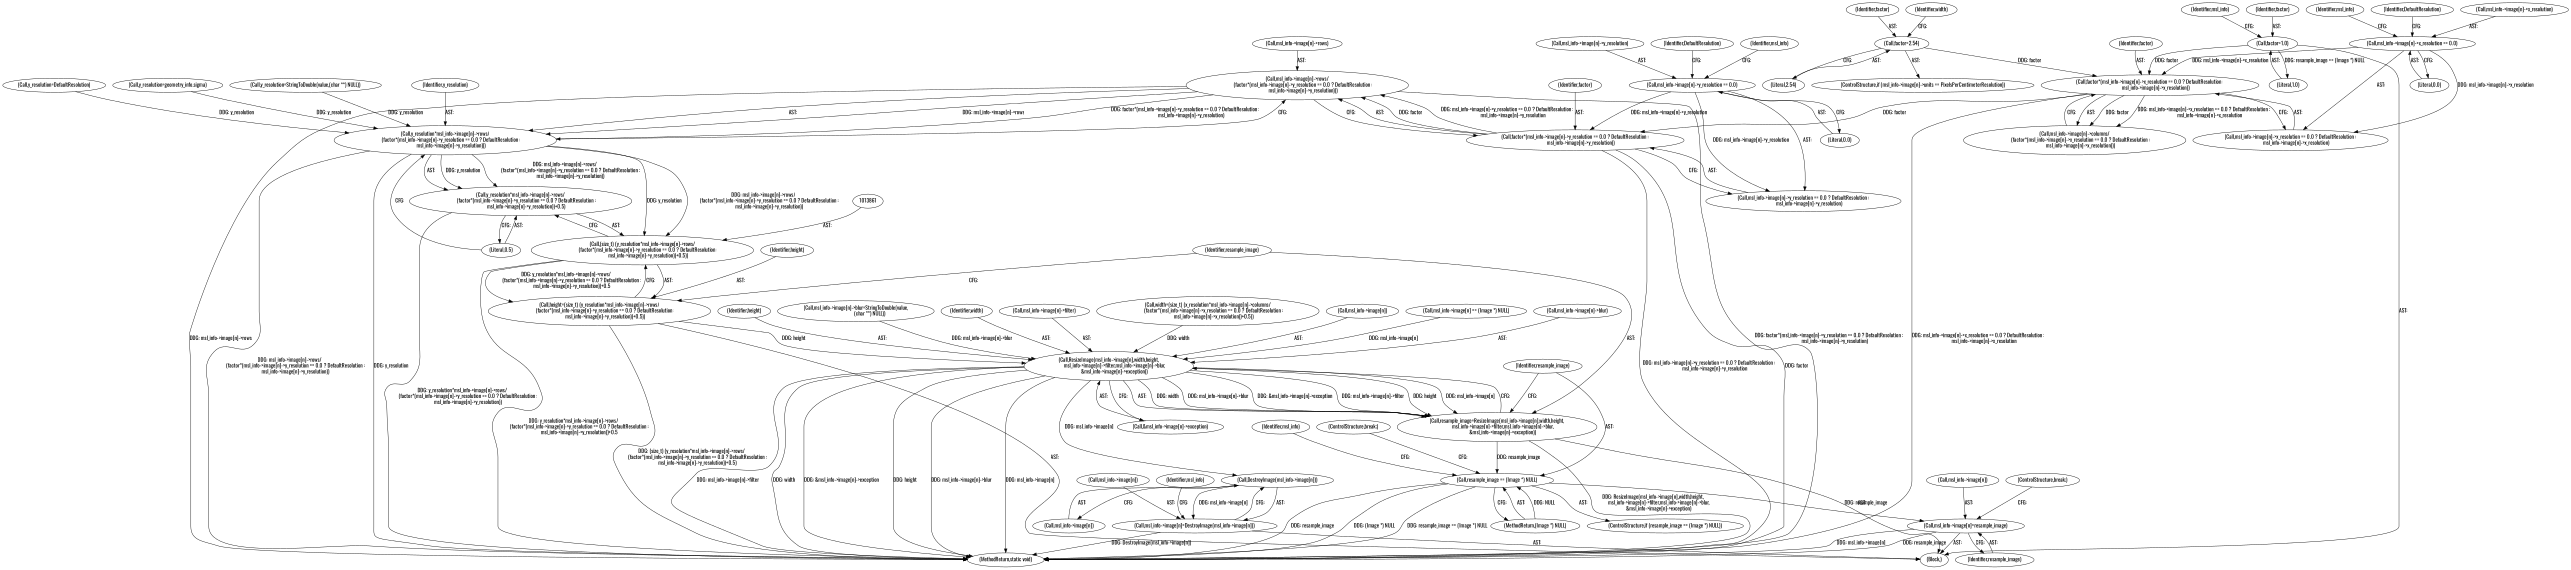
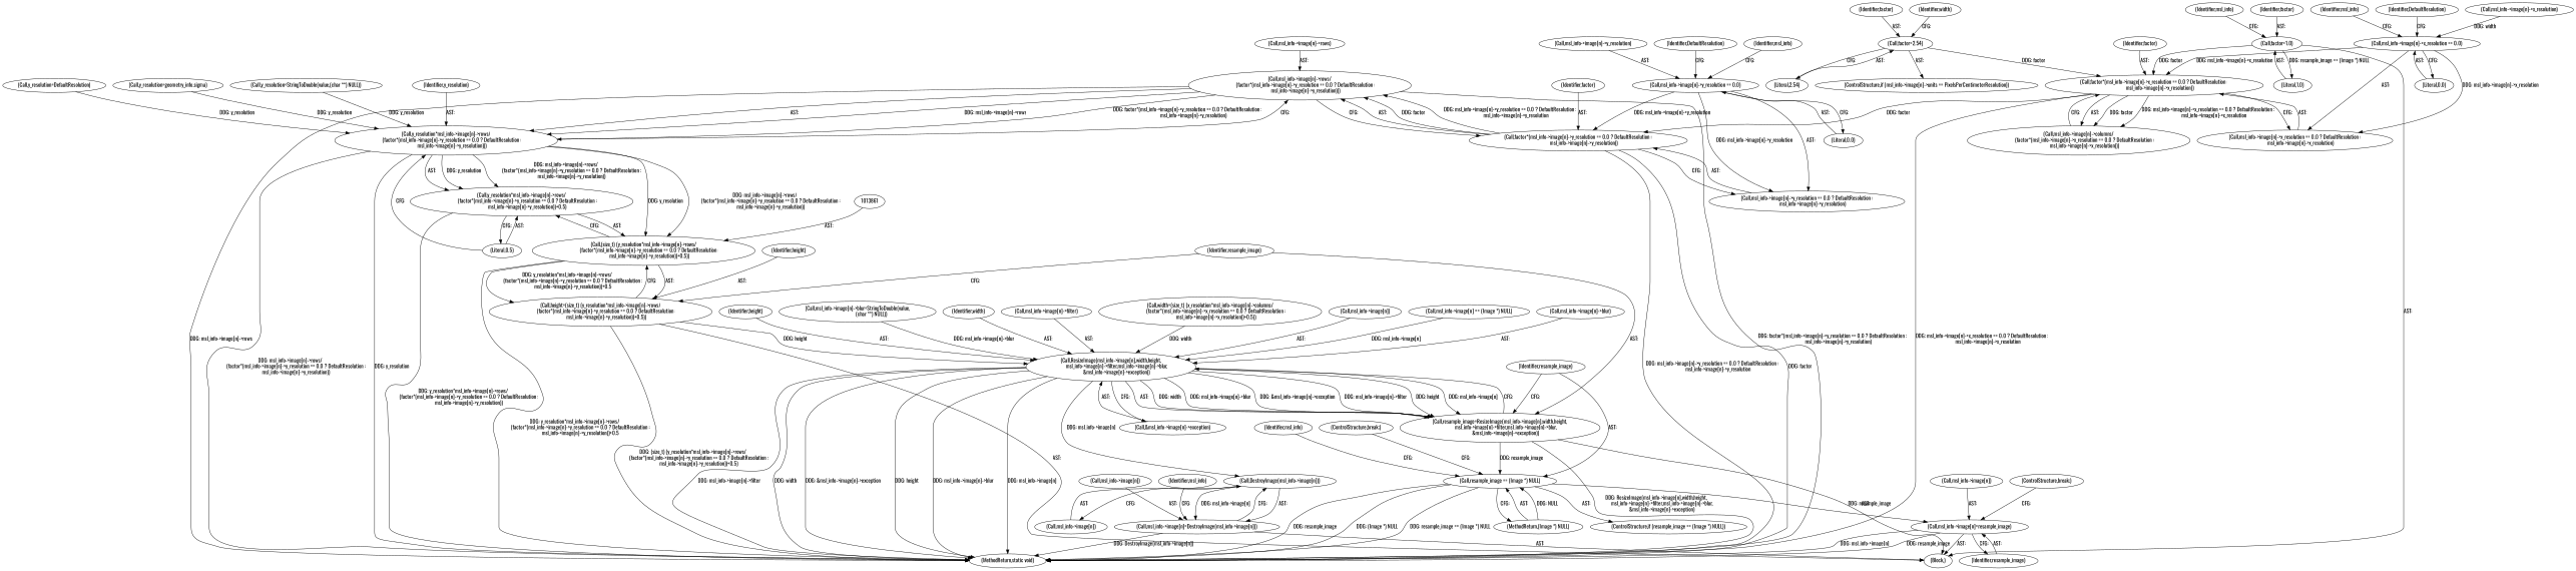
  digraph {
    fontname=Oswald
    node [fontname=Oswald]
    edge [fontname=Oswald]
    n1 [label="(Call,msl_info->image[n]->rows/\n          (factor*(msl_info->image[n]->y_resolution == 0.0 ? DefaultResolution :\n          msl_info->image[n]->y_resolution)))"]
    n2 [label="(Call,factor*(msl_info->image[n]->y_resolution == 0.0 ? DefaultResolution :\n          msl_info->image[n]->y_resolution))"]
    n3 [label="(Call,y_resolution*msl_info->image[n]->rows/\n          (factor*(msl_info->image[n]->y_resolution == 0.0 ? DefaultResolution :\n          msl_info->image[n]->y_resolution)))"]
    n4 [label="(MethodReturn,static void)"]
    n5 [label="(Call,msl_info->image[n]->y_resolution == 0.0 ? DefaultResolution :\n          msl_info->image[n]->y_resolution)"]
    n6 [label="(Call,(size_t) (y_resolution*msl_info->image[n]->rows/\n          (factor*(msl_info->image[n]->y_resolution == 0.0 ? DefaultResolution :\n          msl_info->image[n]->y_resolution))+0.5))"]
    n7 [label="(Call,y_resolution*msl_info->image[n]->rows/\n          (factor*(msl_info->image[n]->y_resolution == 0.0 ? DefaultResolution :\n          msl_info->image[n]->y_resolution))+0.5)"]
    n8 [label="(Call,factor*(msl_info->image[n]->x_resolution == 0.0 ? DefaultResolution :\n          msl_info->image[n]->x_resolution))"]
    n9 [label="(Call,msl_info->image[n]->x_resolution == 0.0 ? DefaultResolution :\n          msl_info->image[n]->x_resolution)"]
    n10 [label="(Call,msl_info->image[n]->columns/\n          (factor*(msl_info->image[n]->x_resolution == 0.0 ? DefaultResolution :\n          msl_info->image[n]->x_resolution)))"]
    n11 [label="(Call,factor=2.54)"]
    n12 [label="(ControlStructure,if (msl_info->image[n]->units == PixelsPerCentimeterResolution))"]
    n13 [label="(Literal,2.54)"]
    n14 [label="(Call,factor=1.0)"]
    n15 [label="(Block,)"]
    n16 [label="(Literal,1.0)"]
    n17 [label="(Call,msl_info->image[n]->x_resolution == 0.0)"]
    n18 [label="(Literal,0.0)"]
    n19 [label="(Call,msl_info->image[n]->y_resolution == 0.0)"]
    n20 [label="(Literal,0.0)"]
    n21 [label="(Call,height=(size_t) (y_resolution*msl_info->image[n]->rows/\n          (factor*(msl_info->image[n]->y_resolution == 0.0 ? DefaultResolution :\n          msl_info->image[n]->y_resolution))+0.5))"]
    n22 [label="(Literal,0.5)"]
    n23 [label="(Call,ResizeImage(msl_info->image[n],width,height,\n          msl_info->image[n]->filter,msl_info->image[n]->blur,\n          &msl_info->image[n]->exception))"]
    n24 [label="(Call,resample_image=ResizeImage(msl_info->image[n],width,height,\n          msl_info->image[n]->filter,msl_info->image[n]->blur,\n          &msl_info->image[n]->exception))"]
    n25 [label="(Call,DestroyImage(msl_info->image[n]))"]
    n26 [label="(Call,&msl_info->image[n]->exception)"]
    n27 [label="(Call,resample_image == (Image *) NULL)"]
    n28 [label="(Call,msl_info->image[n]=DestroyImage(msl_info->image[n]))"]
    n29 [label="(Call,msl_info->image[n])"]
    n30 [label="(Call,msl_info->image[n]=resample_image)"]
    n31 [label="(MethodReturn,(Image *) NULL)"]
    n32 [label="(ControlStructure,if (resample_image == (Image *) NULL))"]
    n33 [label="(Identifier,resample_image)"]
    n34 [label="(Call,y_resolution=DefaultResolution)"]
    n35 [label="(Call,msl_info->image[n]->blur=StringToDouble(value,\n                        (char **) NULL))"]
    n36 [label="(Call,y_resolution=geometry_info.sigma)"]
    n37 [label="(Identifier,factor)"]
    n38 [label="(Identifier,width)"]
    n39 [label="(Call,msl_info->image[n]->x_resolution)"]
    n40 [label="(Identifier,width)"]
    n41 [label="(Call,y_resolution=StringToDouble(value,(char **) NULL))"]
    n42 [label="(Identifier,DefaultResolution)"]
    n43 [label="(Identifier,msl_info)"]
    n44 [label="(Call,msl_info->image[n])"]
    n45 [label="(Identifier,height)"]
    n46 [label="(ControlStructure,break;)"]
    n47 [label="(Call,msl_info->image[n])"]
    n48 [label="(Identifier,msl_info)"]
    n49 [label="(Call,msl_info->image[n]->filter)"]
    n50 [label="(Identifier,factor)"]
    n51 [label="(Identifier,msl_info)"]
    n52 [label="(Call,width=(size_t) (x_resolution*msl_info->image[n]->columns/\n          (factor*(msl_info->image[n]->x_resolution == 0.0 ? DefaultResolution :\n          msl_info->image[n]->x_resolution))+0.5))"]
    n53 [label="(ControlStructure,break;)"]
    n54 [label="(Identifier,resample_image)"]
    n55 [label="(Identifier,y_resolution)"]
    n56 [label="(Call,msl_info->image[n])"]
    n57 [label="(Call,msl_info->image[n]->rows)"]
    n58 [label="(Call,msl_info->image[n]->y_resolution)"]
    n59 [label="(Identifier,msl_info)"]
    n60 [label="(Identifier,DefaultResolution)"]
    n61 [label="(Identifier,resample_image)"]
    n62 [label="(Call,msl_info->image[n] == (Image *) NULL)"]
    n63 [label="(Identifier,factor)"]
    n64 [label="(Identifier,factor)"]
    n65 [label="(Call,msl_info->image[n]->blur)"]
    n66 [label="(Identifier,msl_info)"]
    n67 [label="(Identifier,height)"]
    1013861
    n1 -> n2 [label="CFG: "]
    n1 -> n3 [label="AST: "]
    n1 -> n3 [label="DDG: msl_info->image[n]->rows"]
    n1 -> n3 [label="DDG: factor*(msl_info->image[n]->y_resolution == 0.0 ? DefaultResolution :\n          msl_info->image[n]->y_resolution)"]
    n1 -> n4 [label="DDG: factor*(msl_info->image[n]->y_resolution == 0.0 ? DefaultResolution :\n          msl_info->image[n]->y_resolution)"]
    n1 -> n4 [label="DDG: msl_info->image[n]->rows"]
    n2 -> n1 [label="AST: "]
    n2 -> n1 [label="DDG: factor"]
    n2 -> n1 [label="DDG: msl_info->image[n]->y_resolution == 0.0 ? DefaultResolution :\n          msl_info->image[n]->y_resolution"]
    n2 -> n4 [label="DDG: msl_info->image[n]->y_resolution == 0.0 ? DefaultResolution :\n          msl_info->image[n]->y_resolution"]
    n2 -> n4 [label="DDG: factor"]
    n2 -> n5 [label="CFG: "]
    n3 -> n1 [label="CFG: "]
    n3 -> n4 [label="DDG: msl_info->image[n]->rows/\n          (factor*(msl_info->image[n]->y_resolution == 0.0 ? DefaultResolution :\n          msl_info->image[n]->y_resolution))"]
    n3 -> n4 [label="DDG: y_resolution"]
    n3 -> n6 [label="DDG: y_resolution"]
    n3 -> n6 [label="DDG: msl_info->image[n]->rows/\n          (factor*(msl_info->image[n]->y_resolution == 0.0 ? DefaultResolution :\n          msl_info->image[n]->y_resolution))"]
    n3 -> n7 [label="AST: "]
    n3 -> n7 [label="DDG: y_resolution"]
    n3 -> n7 [label="DDG: msl_info->image[n]->rows/\n          (factor*(msl_info->image[n]->y_resolution == 0.0 ? DefaultResolution :\n          msl_info->image[n]->y_resolution))"]
    n5 -> n2 [label="AST: "]
    n6 -> n4 [label="DDG: y_resolution*msl_info->image[n]->rows/\n          (factor*(msl_info->image[n]->y_resolution == 0.0 ? DefaultResolution :\n          msl_info->image[n]->y_resolution))+0.5"]
    n6 -> n7 [label="CFG: "]
    n6 -> n21 [label="AST: "]
    n6 -> n21 [label="DDG: y_resolution*msl_info->image[n]->rows/\n          (factor*(msl_info->image[n]->y_resolution == 0.0 ? DefaultResolution :\n          msl_info->image[n]->y_resolution))+0.5"]
    n7 -> n4 [label="DDG: y_resolution*msl_info->image[n]->rows/\n          (factor*(msl_info->image[n]->y_resolution == 0.0 ? DefaultResolution :\n          msl_info->image[n]->y_resolution))"]
    n7 -> n6 [label="AST: "]
    n7 -> n22 [label="CFG: "]
    n8 -> n2 [label="DDG: factor"]
    n8 -> n4 [label="DDG: msl_info->image[n]->x_resolution == 0.0 ? DefaultResolution :\n          msl_info->image[n]->x_resolution"]
    n8 -> n9 [label="CFG: "]
    n8 -> n10 [label="AST: "]
    n8 -> n10 [label="DDG: factor"]
    n8 -> n10 [label="DDG: msl_info->image[n]->x_resolution == 0.0 ? DefaultResolution :\n          msl_info->image[n]->x_resolution"]
    n9 -> n8 [label="AST: "]
    n10 -> n8 [label="CFG: "]
    n11 -> n8 [label="DDG: factor"]
    n11 -> n12 [label="AST: "]
    n11 -> n13 [label="CFG: "]
    n13 -> n11 [label="AST: "]
    n14 -> n8 [label="DDG: factor"]
    n14 -> n15 [label="AST: "]
    n14 -> n16 [label="DDG: resample_image == (Image *) NULL"]
    n16 -> n14 [label="AST: "]
    n17 -> n8 [label="DDG: msl_info->image[n]->x_resolution"]
    n17 -> n9 [label="AST: "]
    n17 -> n9 [label="DDG: msl_info->image[n]->x_resolution"]
    n17 -> n18 [label="CFG: "]
    n18 -> n17 [label="AST: "]
    n19 -> n2 [label="DDG: msl_info->image[n]->y_resolution"]
    n19 -> n5 [label="AST: "]
    n19 -> n5 [label="DDG: msl_info->image[n]->y_resolution"]
    n19 -> n20 [label="CFG: "]
    n20 -> n19 [label="AST: "]
    n21 -> n4 [label="DDG: (size_t) (y_resolution*msl_info->image[n]->rows/\n          (factor*(msl_info->image[n]->y_resolution == 0.0 ? DefaultResolution :\n          msl_info->image[n]->y_resolution))+0.5)"]
    n21 -> n6 [label="CFG: "]
    n21 -> n15 [label="AST: "]
    n21 -> n23 [label="DDG: height"]
    n22 -> n3 [label="CFG: "]
    n22 -> n7 [label="AST: "]
    n23 -> n4 [label="DDG: msl_info->image[n]->filter"]
    n23 -> n4 [label="DDG: width"]
    n23 -> n4 [label="DDG: &msl_info->image[n]->exception"]
    n23 -> n4 [label="DDG: height"]
    n23 -> n4 [label="DDG: msl_info->image[n]->blur"]
    n23 -> n4 [label="DDG: msl_info->image[n]"]
    n23 -> n24 [label="AST: "]
    n23 -> n24 [label="DDG: width"]
    n23 -> n24 [label="DDG: msl_info->image[n]->blur"]
    n23 -> n24 [label="DDG: &msl_info->image[n]->exception"]
    n23 -> n24 [label="DDG: msl_info->image[n]->filter"]
    n23 -> n24 [label="DDG: height"]
    n23 -> n24 [label="DDG: msl_info->image[n]"]
    n23 -> n25 [label="DDG: msl_info->image[n]"]
    n23 -> n26 [label="CFG: "]
    n24 -> n4 [label="DDG: ResizeImage(msl_info->image[n],width,height,\n          msl_info->image[n]->filter,msl_info->image[n]->blur,\n          &msl_info->image[n]->exception)"]
    n24 -> n15 [label="AST: "]
    n24 -> n23 [label="CFG: "]
    n24 -> n27 [label="DDG: resample_image"]
    n25 -> n28 [label="AST: "]
    n25 -> n28 [label="DDG: msl_info->image[n]"]
    n25 -> n29 [label="CFG: "]
    n26 -> n23 [label="AST: "]
    n27 -> n4 [label="DDG: (Image *) NULL"]
    n27 -> n4 [label="DDG: resample_image == (Image *) NULL"]
    n27 -> n4 [label="DDG: resample_image"]
    n27 -> n30 [label="DDG: resample_image"]
    n27 -> n31 [label="CFG: "]
    n27 -> n32 [label="AST: "]
    n28 -> n4 [label="DDG: DestroyImage(msl_info->image[n])"]
    n28 -> n15 [label="AST: "]
    n28 -> n25 [label="CFG: "]
    n29 -> n25 [label="AST: "]
    n30 -> n4 [label="DDG: msl_info->image[n]"]
    n30 -> n4 [label="DDG: resample_image"]
    n30 -> n15 [label="AST: "]
    n30 -> n33 [label="CFG: "]
    n31 -> n27 [label="AST: "]
    n31 -> n27 [label="DDG: NULL"]
    n33 -> n30 [label="AST: "]
    n34 -> n3 [label="DDG: y_resolution"]
    n35 -> n23 [label="DDG: msl_info->image[n]->blur"]
    n36 -> n3 [label="DDG: y_resolution"]
    n37 -> n2 [label="AST: "]
    n38 -> n23 [label="AST: "]
-   n39 -> n17 [label="AST: "]
+   n39 -> n17 [label="DDG: width"]
    n40 -> n11 [label="CFG: "]
    n41 -> n3 [label="DDG: y_resolution"]
    n42 -> n19 [label="CFG: "]
    n43 -> n27 [label="CFG: "]
    n44 -> n30 [label="AST: "]
    n45 -> n21 [label="AST: "]
    n46 -> n27 [label="CFG: "]
    n47 -> n28 [label="AST: "]
    n48 -> n28 [label="CFG: "]
    n49 -> n23 [label="AST: "]
    n50 -> n14 [label="AST: "]
    n51 -> n19 [label="CFG: "]
    n52 -> n23 [label="DDG: width"]
    n53 -> n30 [label="CFG: "]
    n54 -> n21 [label="CFG: "]
    n54 -> n24 [label="AST: "]
    n55 -> n3 [label="AST: "]
    n56 -> n23 [label="AST: "]
    n57 -> n1 [label="AST: "]
    n58 -> n19 [label="AST: "]
    n59 -> n17 [label="CFG: "]
    n60 -> n17 [label="CFG: "]
    n61 -> n24 [label="CFG: "]
    n61 -> n27 [label="AST: "]
    n62 -> n23 [label="DDG: msl_info->image[n]"]
    n63 -> n11 [label="AST: "]
    n64 -> n8 [label="AST: "]
    n65 -> n23 [label="AST: "]
    n66 -> n14 [label="CFG: "]
    n67 -> n23 [label="AST: "]
    1013861 -> n6 [label="AST: "]
  }
